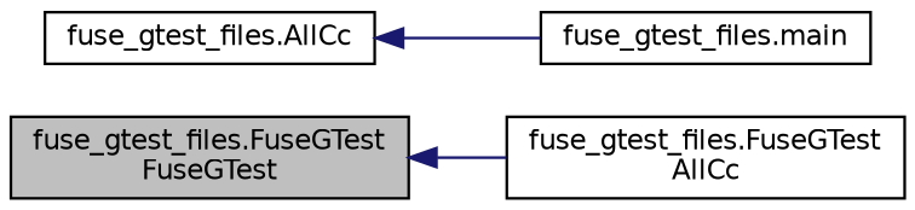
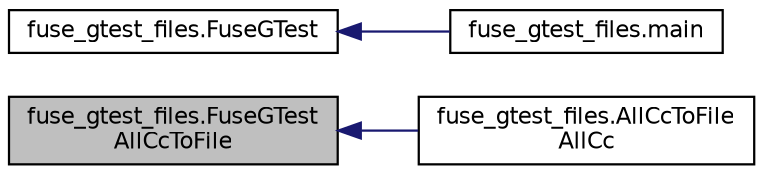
  digraph {
    rankdir=LR
    node [color=black fillcolor=white fontname=Helvetica fontsize=10 shape=record style=filled]
    edge [color=midnightblue dir=back fontname=Helvetica fontsize=10 labelfontname=Helvetica labelfontsize=10 style=solid]
-   n1 [fillcolor=grey75 fontcolor=black height=0.2 label="fuse_gtest_files.FuseGTest\lFuseGTest" width=0.4]
-   n2 [height=0.2 label="fuse_gtest_files.FuseGTest\lAllCc" width=0.4]
-   n3 [height=0.2 label="fuse_gtest_files.AllCc" width=0.4]
+   n1 [fillcolor=grey75 fontcolor=black height=0.2 label="fuse_gtest_files.FuseGTest\lAllCcToFile" width=0.4]
+   n2 [height=0.2 label="fuse_gtest_files.AllCcToFile\lAllCc" width=0.4]
+   n3 [height=0.2 label="fuse_gtest_files.FuseGTest" width=0.4]
    n4 [height=0.2 label="fuse_gtest_files.main" width=0.4]
    n1 -> n2
    n3 -> n4
  }
